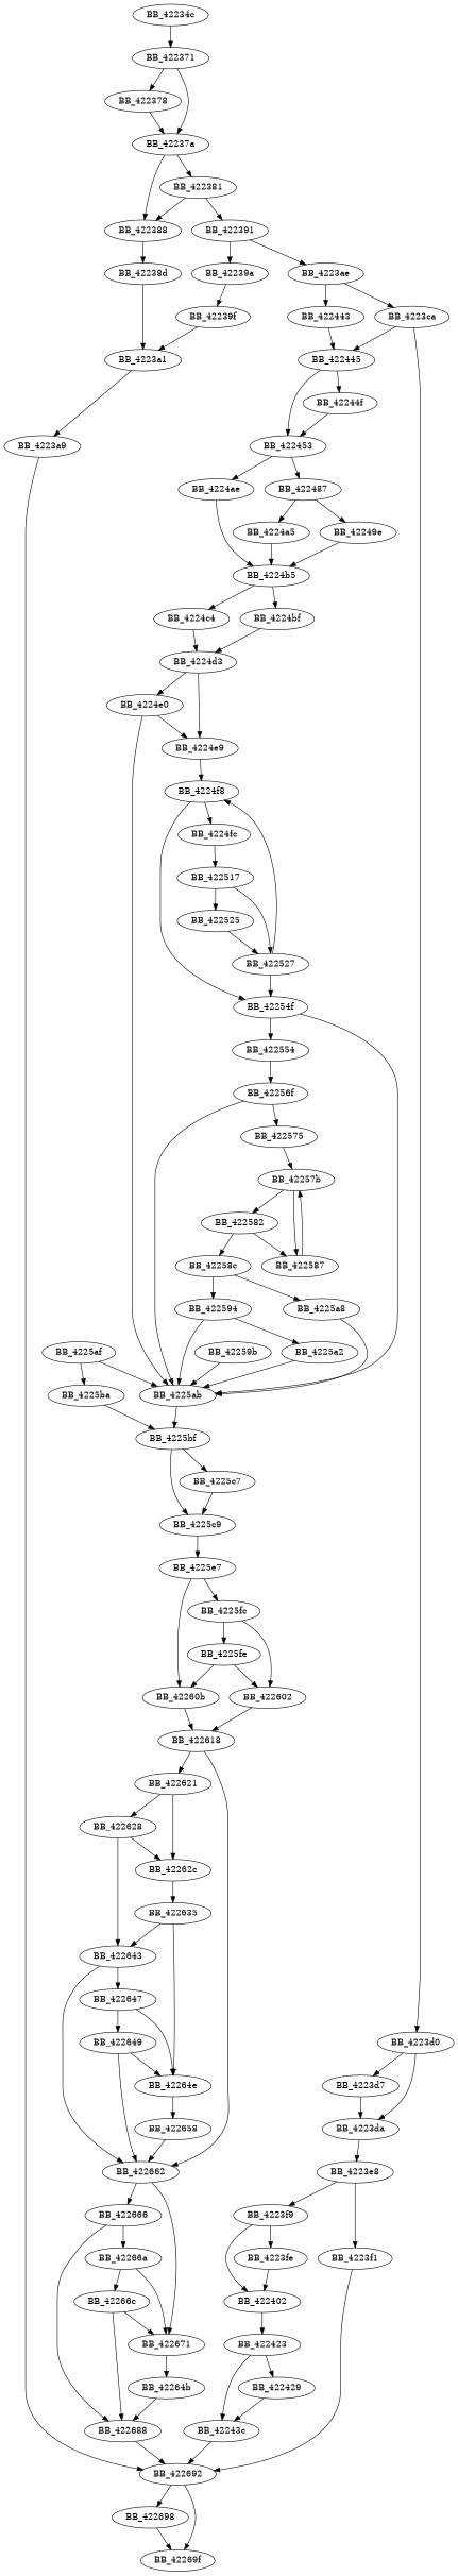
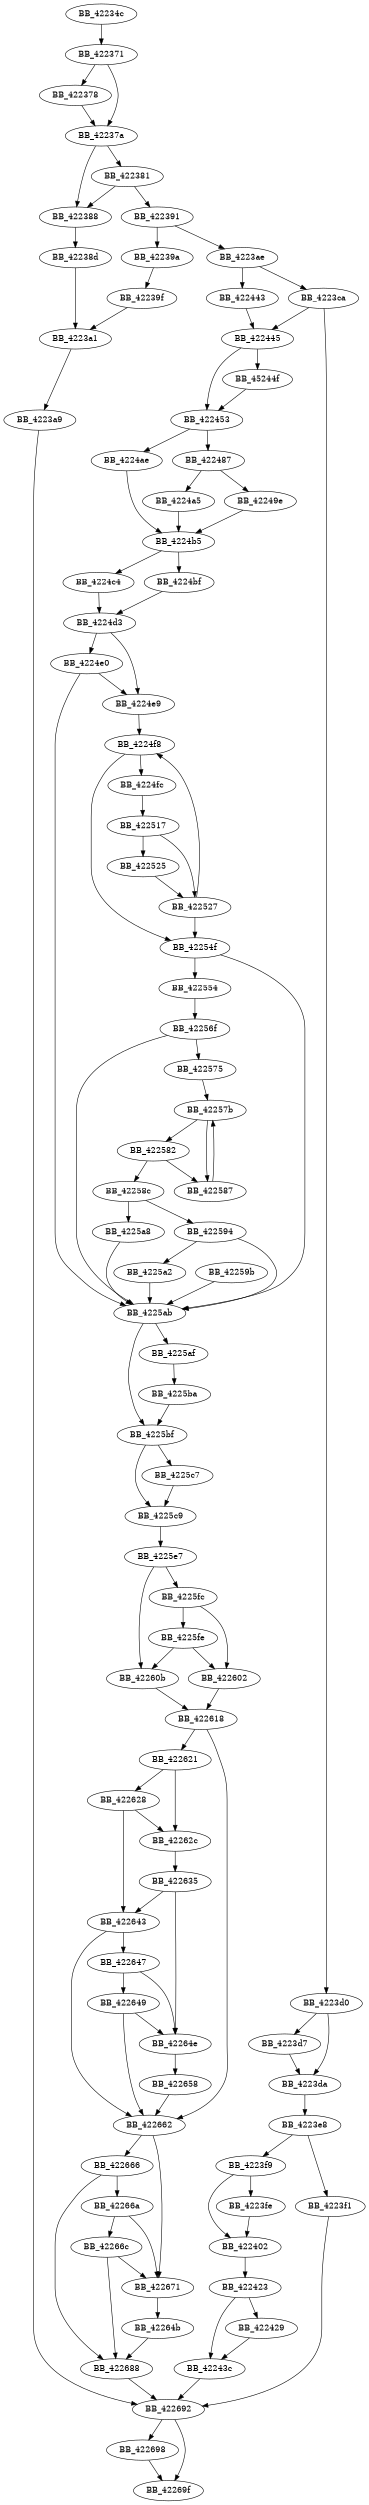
  digraph {
    BB_42234c
    BB_422371
    BB_422378
    BB_42237a
    BB_422381
    BB_422388
    BB_422391
    BB_42238d
    BB_42239a
    BB_4223ae
    BB_4223a1
    BB_42239f
    BB_4223ca
    BB_422443
    BB_4223a9
    BB_422692
    BB_4223d0
    BB_422445
    BB_422698
    BB_42269f
    BB_4223d7
    BB_4223da
-   BB_42244f
+   BB_42244f [label=BB_45244f]
    BB_422453
    BB_4223e8
    BB_422487
    BB_4224ae
    BB_4223f1
    BB_4223f9
    BB_4223fe
    BB_422402
    BB_422423
    BB_422429
    BB_42243c
    BB_42249e
    BB_4224a5
    BB_4224b5
    BB_4224bf
    BB_4224c4
    BB_4224d3
    BB_4224e0
    BB_4224e9
    BB_4225ab
    BB_4224f8
    BB_4225af
    BB_4225bf
    BB_4224fc
    BB_42254f
    BB_4225ba
    BB_4225c7
    BB_4225c9
    BB_422517
    BB_422554
    BB_422525
    BB_422527
    BB_42256f
    BB_422575
    BB_42257b
    BB_422582
    BB_422587
    BB_42258c
    BB_422594
    BB_4225a8
    BB_4225a2
    BB_42259b
    BB_4225e7
    BB_4225fc
    BB_42260b
    BB_4225fe
    BB_422602
    BB_422618
    BB_422621
    BB_422662
    BB_422628
    BB_42262c
    BB_422666
    BB_422671
    BB_422643
    BB_422635
    BB_42266a
    BB_422688
    n82 [label=BB_42264b]
    BB_422647
    BB_42264e
    BB_422649
    BB_422658
    BB_42266c
    BB_42234c -> BB_422371
    BB_422371 -> BB_422378
    BB_422371 -> BB_42237a
    BB_422378 -> BB_42237a
    BB_42237a -> BB_422381
    BB_42237a -> BB_422388
    BB_422381 -> BB_422388
    BB_422381 -> BB_422391
    BB_422388 -> BB_42238d
    BB_422391 -> BB_42239a
    BB_422391 -> BB_4223ae
    BB_42238d -> BB_4223a1
    BB_42239a -> BB_42239f
    BB_4223ae -> BB_4223ca
    BB_4223ae -> BB_422443
    BB_4223a1 -> BB_4223a9
    BB_42239f -> BB_4223a1
    BB_4223ca -> BB_4223d0
    BB_4223ca -> BB_422445
    BB_422443 -> BB_422445
    BB_4223a9 -> BB_422692
    BB_422692 -> BB_422698
    BB_422692 -> BB_42269f
    BB_4223d0 -> BB_4223d7
    BB_4223d0 -> BB_4223da
    BB_422445 -> BB_42244f
    BB_422445 -> BB_422453
    BB_422698 -> BB_42269f
    BB_4223d7 -> BB_4223da
    BB_4223da -> BB_4223e8
    BB_42244f -> BB_422453
    BB_422453 -> BB_422487
    BB_422453 -> BB_4224ae
    BB_4223e8 -> BB_4223f1
    BB_4223e8 -> BB_4223f9
    BB_422487 -> BB_42249e
    BB_422487 -> BB_4224a5
    BB_4224ae -> BB_4224b5
    BB_4223f1 -> BB_422692
    BB_4223f9 -> BB_4223fe
    BB_4223f9 -> BB_422402
    BB_4223fe -> BB_422402
    BB_422402 -> BB_422423
    BB_422423 -> BB_422429
    BB_422423 -> BB_42243c
    BB_422429 -> BB_42243c
    BB_42243c -> BB_422692
    BB_42249e -> BB_4224b5
    BB_4224a5 -> BB_4224b5
    BB_4224b5 -> BB_4224bf
    BB_4224b5 -> BB_4224c4
    BB_4224bf -> BB_4224d3
    BB_4224c4 -> BB_4224d3
    BB_4224d3 -> BB_4224e0
    BB_4224d3 -> BB_4224e9
    BB_4224e0 -> BB_4224e9
    BB_4224e0 -> BB_4225ab
    BB_4224e9 -> BB_4224f8
-   BB_4225af -> BB_4225ab
+   BB_4225ab -> BB_4225af
    BB_4225ab -> BB_4225bf
    BB_4224f8 -> BB_4224fc
    BB_4224f8 -> BB_42254f
    BB_4225af -> BB_4225ba
    BB_4225bf -> BB_4225c7
    BB_4225bf -> BB_4225c9
    BB_4224fc -> BB_422517
    BB_42254f -> BB_4225ab
    BB_42254f -> BB_422554
    BB_4225ba -> BB_4225bf
    BB_4225c7 -> BB_4225c9
    BB_4225c9 -> BB_4225e7
    BB_422517 -> BB_422525
    BB_422517 -> BB_422527
    BB_422554 -> BB_42256f
    BB_422525 -> BB_422527
    BB_422527 -> BB_4224f8
    BB_422527 -> BB_42254f
    BB_42256f -> BB_4225ab
    BB_42256f -> BB_422575
    BB_422575 -> BB_42257b
    BB_42257b -> BB_422582
    BB_42257b -> BB_422587
    BB_422582 -> BB_422587
    BB_422582 -> BB_42258c
    BB_422587 -> BB_42257b
    BB_42258c -> BB_422594
    BB_42258c -> BB_4225a8
    BB_422594 -> BB_4225ab
    BB_422594 -> BB_4225a2
    BB_4225a8 -> BB_4225ab
    BB_4225a2 -> BB_4225ab
    BB_42259b -> BB_4225ab
    BB_4225e7 -> BB_4225fc
    BB_4225e7 -> BB_42260b
    BB_4225fc -> BB_4225fe
    BB_4225fc -> BB_422602
    BB_42260b -> BB_422618
    BB_4225fe -> BB_42260b
    BB_4225fe -> BB_422602
    BB_422602 -> BB_422618
    BB_422618 -> BB_422621
    BB_422618 -> BB_422662
    BB_422621 -> BB_422628
    BB_422621 -> BB_42262c
    BB_422662 -> BB_422666
    BB_422662 -> BB_422671
    BB_422628 -> BB_42262c
    BB_422628 -> BB_422643
    BB_42262c -> BB_422635
    BB_422666 -> BB_42266a
    BB_422666 -> BB_422688
    BB_422671 -> n82
    BB_422643 -> BB_422662
    BB_422643 -> BB_422647
    BB_422635 -> BB_422643
    BB_422635 -> BB_42264e
    BB_42266a -> BB_422671
    BB_42266a -> BB_42266c
    BB_422688 -> BB_422692
    n82 -> BB_422688
    BB_422647 -> BB_42264e
    BB_422647 -> BB_422649
    BB_42264e -> BB_422658
    BB_422649 -> BB_422662
    BB_422649 -> BB_42264e
    BB_422658 -> BB_422662
    BB_42266c -> BB_422671
    BB_42266c -> BB_422688
  }
